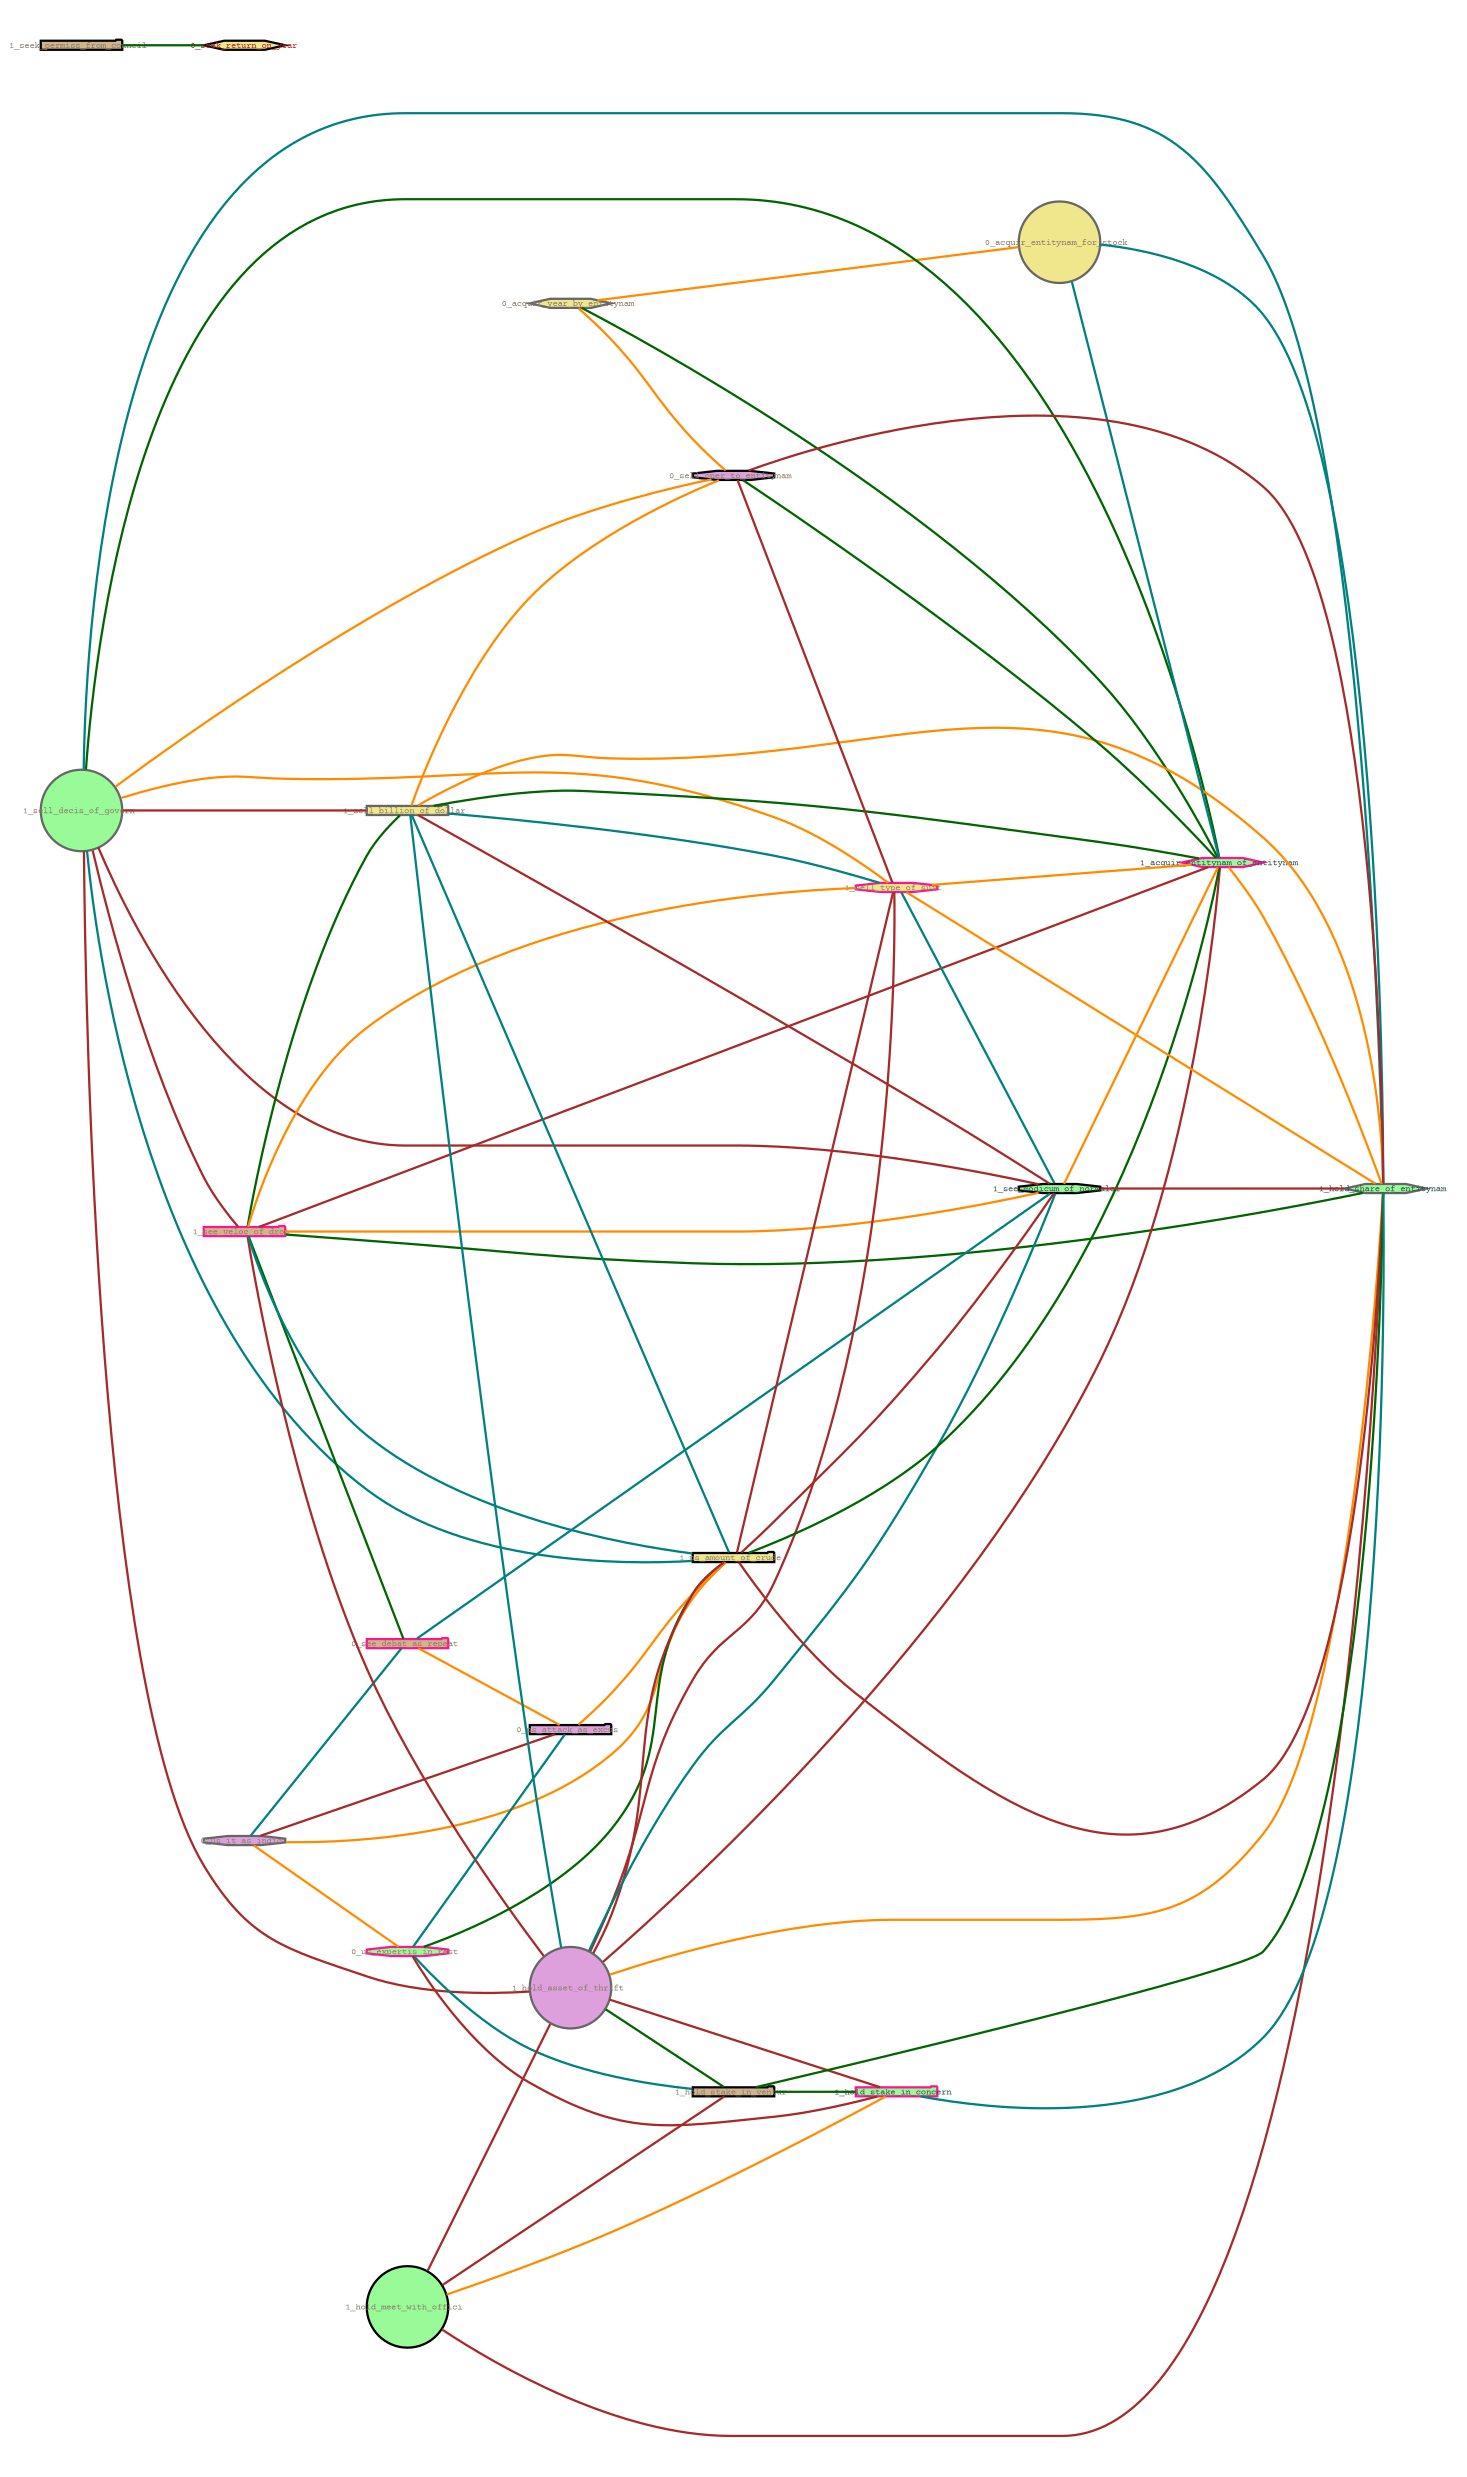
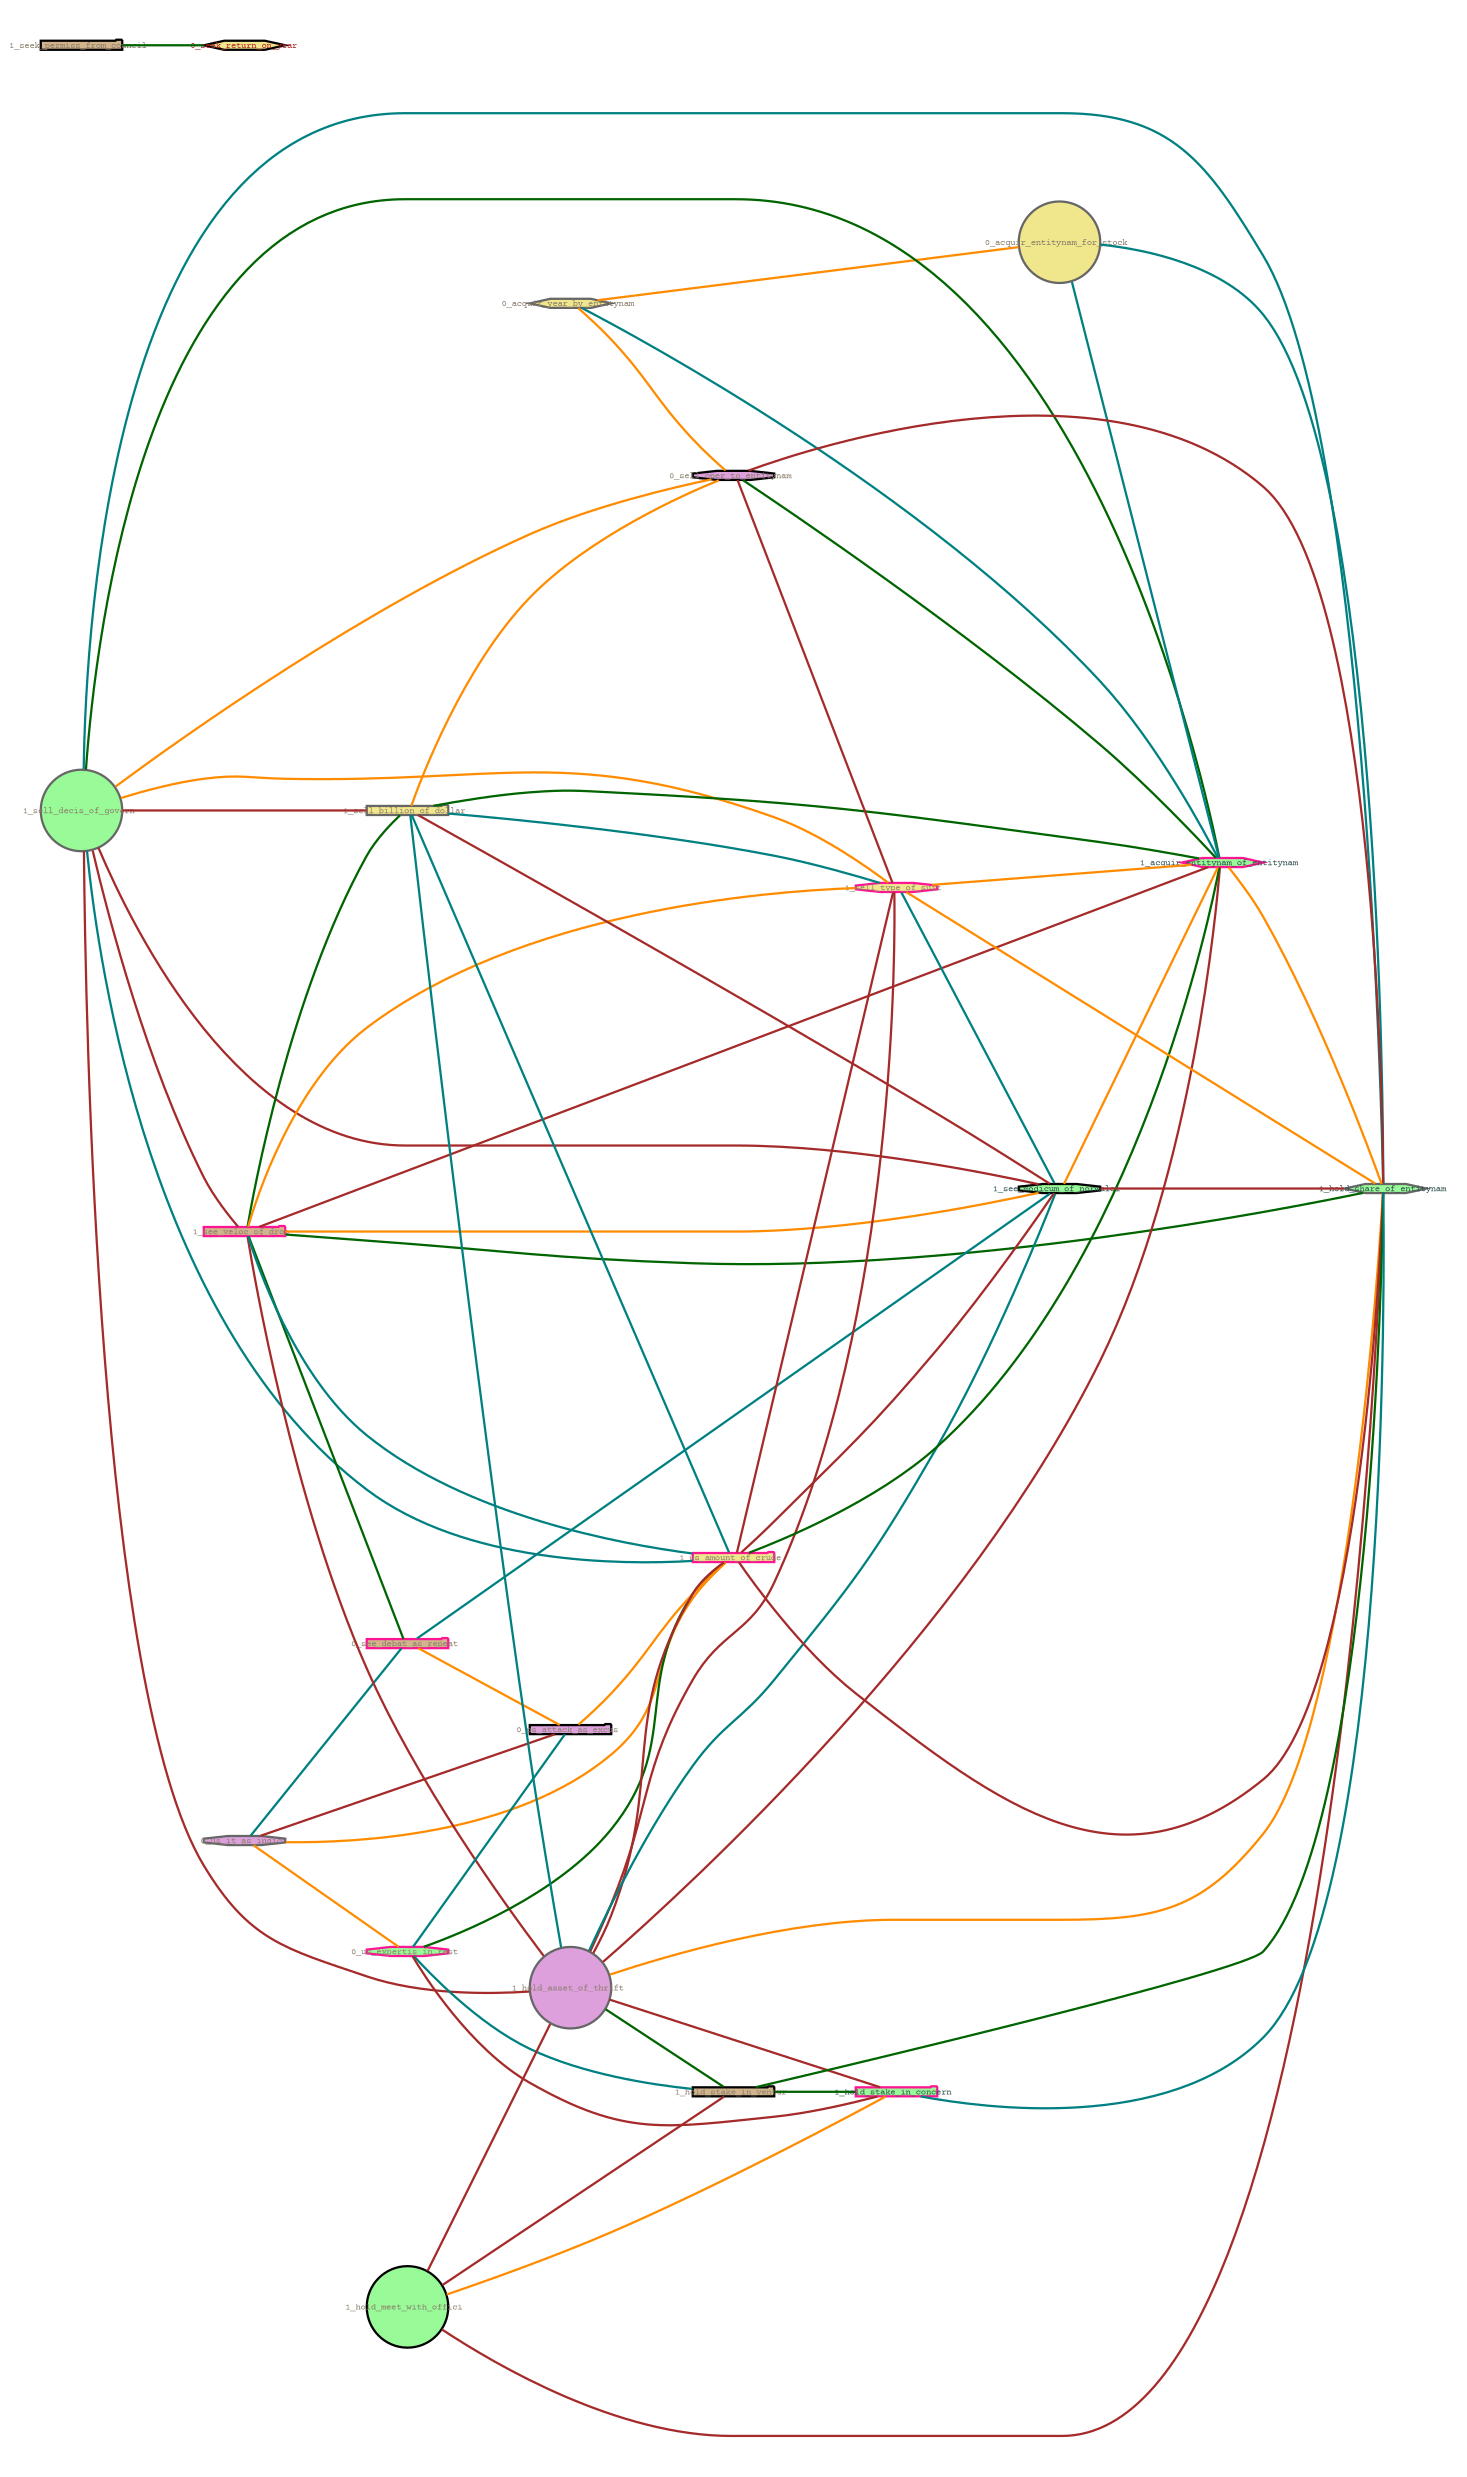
  graph {
    fontname="Courier Prime"
    rankdir=LR
    node [color=black fillcolor=palegreen fixedsize=true fontcolor="#8b7d6b" fontname="Courier Prime" fontsize=4 shape=folder style=filled]
    edge [color=brown fontname="Courier Prime" w=1]
    "0_us_it_as_indic " [color=gray40 fillcolor=plum height=.06 shape=octagon width=.5]
    "0_acquir_year_by_entitynam " [color=gray40 fillcolor=khaki height=.06 shape=hexagon width=.5]
    "1_sell_decis_of_govern " [color=gray40 height=.06 shape=circle width=.5]
    "1_see_veloc_of_drop " [color=deeppink fillcolor=tan height=.06 width=.5]
    "0_us_expertis_in_rest " [color=deeppink height=.06 shape=octagon width=.5]
    "0_see_debat_as_repeat " [color=deeppink fillcolor=tan height=.06 width=.5]
    "1_hold_meet_with_offici " [height=.06 shape=circle width=.5]
    "1_sell_billion_of_dollar " [color=gray40 fillcolor=khaki height=.06 width=.5]
    "0_us_attack_as_excus " [fillcolor=plum height=.06 width=.5]
    "0_acquir_entitynam_for_stock " [color=gray40 fillcolor=khaki height=.06 shape=circle width=.5]
    "0_sell_oper_to_entitynam " [fillcolor=plum height=.06 shape=octagon width=.5]
    "1_hold_asset_of_thrift " [color=gray40 fillcolor=plum height=.06 shape=circle width=.5]
-   "1_us_amount_of_crude " [fillcolor=khaki height=.06 width=.5]
+   "1_us_amount_of_crude " [color=deeppink fillcolor=khaki height=.06 width=.5]
    "1_sell_type_of_suit " [color=deeppink fillcolor=khaki height=.06 shape=octagon width=.5]
    "1_hold_stake_in_ventur " [fillcolor=tan height=.06 width=.5]
    "1_seek_permiss_from_council " [fillcolor=tan height=.06 width=.5]
    n17 [fillcolor=khaki fontcolor="#b22222" height=.06 label="0_seek_return_on_year" shape=hexagon width=.5]
    "1_acquir_entitynam_of_entitynam " [color=deeppink fontcolor="#2f4f4f" height=.06 shape=hexagon width=.5]
    "1_hold_share_of_entitynam " [color=gray40 fontcolor="#2f4f4f" height=.06 shape=hexagon width=.5]
    "1_see_modicum_of_normalci " [fontcolor="#2f4f4f" height=.06 shape=octagon width=.5]
    "1_hold_stake_in_concern " [color=deeppink fontcolor="#2f4f4f" height=.06 width=.5]
    subgraph sub_1 {
      "0_us_it_as_indic "
      "0_acquir_year_by_entitynam "
      "1_sell_decis_of_govern "
      "1_see_veloc_of_drop "
      "0_us_expertis_in_rest "
      "0_see_debat_as_repeat "
      "1_hold_meet_with_offici "
      "1_sell_billion_of_dollar "
      "0_us_attack_as_excus "
      "0_acquir_entitynam_for_stock "
      "0_sell_oper_to_entitynam "
      "1_hold_asset_of_thrift "
      "1_us_amount_of_crude "
      "1_sell_type_of_suit "
      "1_hold_stake_in_ventur "
      "1_seek_permiss_from_council "
    }
    subgraph sub_2 {
      n17
    }
    "0_us_it_as_indic " -- "0_us_expertis_in_rest " [color=darkorange]
    "0_us_it_as_indic " -- "0_see_debat_as_repeat " [color=teal]
    "0_us_it_as_indic " -- "0_us_attack_as_excus " [w=2]
    "0_us_it_as_indic " -- "1_us_amount_of_crude " [color=darkorange]
    "0_acquir_year_by_entitynam " -- "0_acquir_entitynam_for_stock " [color=darkorange]
    "0_acquir_year_by_entitynam " -- "0_sell_oper_to_entitynam " [color=darkorange]
-   "0_acquir_year_by_entitynam " -- "1_acquir_entitynam_of_entitynam " [color=darkgreen w=2]
+   "0_acquir_year_by_entitynam " -- "1_acquir_entitynam_of_entitynam " [color=teal w=2]
    "1_sell_decis_of_govern " -- "1_see_veloc_of_drop "
    "1_sell_decis_of_govern " -- "1_sell_billion_of_dollar " [w=2]
    "1_sell_decis_of_govern " -- "0_sell_oper_to_entitynam " [color=darkorange]
    "1_sell_decis_of_govern " -- "1_hold_asset_of_thrift "
    "1_sell_decis_of_govern " -- "1_us_amount_of_crude " [color=teal]
    "1_sell_decis_of_govern " -- "1_sell_type_of_suit " [color=darkorange w=2]
    "1_sell_decis_of_govern " -- "1_acquir_entitynam_of_entitynam " [color=darkgreen]
    "1_sell_decis_of_govern " -- "1_hold_share_of_entitynam " [color=teal]
    "1_sell_decis_of_govern " -- "1_see_modicum_of_normalci "
    "1_see_veloc_of_drop " -- "0_see_debat_as_repeat " [color=darkgreen]
    "1_see_veloc_of_drop " -- "1_sell_billion_of_dollar " [color=darkgreen]
    "1_see_veloc_of_drop " -- "1_hold_asset_of_thrift "
    "1_see_veloc_of_drop " -- "1_us_amount_of_crude " [color=teal]
    "1_see_veloc_of_drop " -- "1_sell_type_of_suit " [color=darkorange]
    "1_see_veloc_of_drop " -- "1_acquir_entitynam_of_entitynam "
    "1_see_veloc_of_drop " -- "1_hold_share_of_entitynam " [color=darkgreen]
    "1_see_veloc_of_drop " -- "1_see_modicum_of_normalci " [color=darkorange w=2]
    "0_us_expertis_in_rest " -- "0_us_attack_as_excus " [color=teal]
    "0_us_expertis_in_rest " -- "1_us_amount_of_crude " [color=darkgreen]
    "0_us_expertis_in_rest " -- "1_hold_stake_in_ventur " [color=teal]
    "0_us_expertis_in_rest " -- "1_hold_stake_in_concern "
    "0_see_debat_as_repeat " -- "0_us_attack_as_excus " [color=darkorange]
    "0_see_debat_as_repeat " -- "1_see_modicum_of_normalci " [color=teal]
    "1_hold_meet_with_offici " -- "1_hold_asset_of_thrift "
    "1_hold_meet_with_offici " -- "1_hold_stake_in_ventur "
    "1_hold_meet_with_offici " -- "1_hold_share_of_entitynam "
    "1_hold_meet_with_offici " -- "1_hold_stake_in_concern " [color=darkorange]
    "1_sell_billion_of_dollar " -- "0_sell_oper_to_entitynam " [color=darkorange]
    "1_sell_billion_of_dollar " -- "1_hold_asset_of_thrift " [color=teal]
    "1_sell_billion_of_dollar " -- "1_us_amount_of_crude " [color=teal]
    "1_sell_billion_of_dollar " -- "1_sell_type_of_suit " [color=teal w=2]
    "1_sell_billion_of_dollar " -- "1_acquir_entitynam_of_entitynam " [color=darkgreen]
-   "1_sell_billion_of_dollar " -- "1_hold_share_of_entitynam " [color=darkorange]
    "1_sell_billion_of_dollar " -- "1_see_modicum_of_normalci "
    "0_us_attack_as_excus " -- "1_us_amount_of_crude " [color=darkorange]
    "0_acquir_entitynam_for_stock " -- "1_acquir_entitynam_of_entitynam " [color=teal w=2]
    "0_acquir_entitynam_for_stock " -- "1_hold_share_of_entitynam " [color=teal]
    "0_sell_oper_to_entitynam " -- "1_sell_type_of_suit "
    "0_sell_oper_to_entitynam " -- "1_acquir_entitynam_of_entitynam " [color=darkgreen]
    "0_sell_oper_to_entitynam " -- "1_hold_share_of_entitynam "
    "1_hold_asset_of_thrift " -- "1_us_amount_of_crude "
    "1_hold_asset_of_thrift " -- "1_sell_type_of_suit "
    "1_hold_asset_of_thrift " -- "1_hold_stake_in_ventur " [color=darkgreen]
    "1_hold_asset_of_thrift " -- "1_acquir_entitynam_of_entitynam "
    "1_hold_asset_of_thrift " -- "1_hold_share_of_entitynam " [color=darkorange w=2]
    "1_hold_asset_of_thrift " -- "1_see_modicum_of_normalci " [color=teal]
    "1_hold_asset_of_thrift " -- "1_hold_stake_in_concern "
    "1_us_amount_of_crude " -- "1_sell_type_of_suit "
    "1_us_amount_of_crude " -- "1_acquir_entitynam_of_entitynam " [color=darkgreen]
    "1_us_amount_of_crude " -- "1_hold_share_of_entitynam "
    "1_us_amount_of_crude " -- "1_see_modicum_of_normalci "
    "1_sell_type_of_suit " -- "1_acquir_entitynam_of_entitynam " [color=darkorange]
    "1_sell_type_of_suit " -- "1_hold_share_of_entitynam " [color=darkorange]
    "1_sell_type_of_suit " -- "1_see_modicum_of_normalci " [color=teal]
    "1_hold_stake_in_ventur " -- "1_hold_share_of_entitynam " [color=darkgreen]
    "1_hold_stake_in_ventur " -- "1_hold_stake_in_concern " [color=darkgreen w=3]
    "1_seek_permiss_from_council " -- n17 [color=darkgreen]
    "1_acquir_entitynam_of_entitynam " -- "1_hold_share_of_entitynam " [color=darkorange w=2]
    "1_see_modicum_of_normalci " -- "1_acquir_entitynam_of_entitynam " [color=darkorange]
    "1_see_modicum_of_normalci " -- "1_hold_share_of_entitynam "
    "1_hold_stake_in_concern " -- "1_hold_share_of_entitynam " [color=teal]
  }
